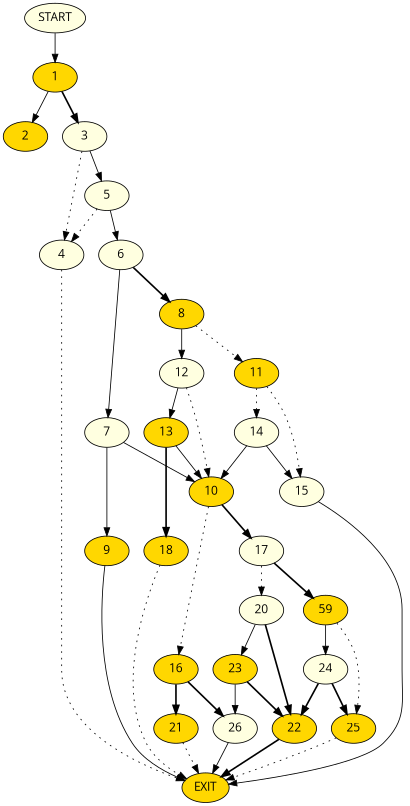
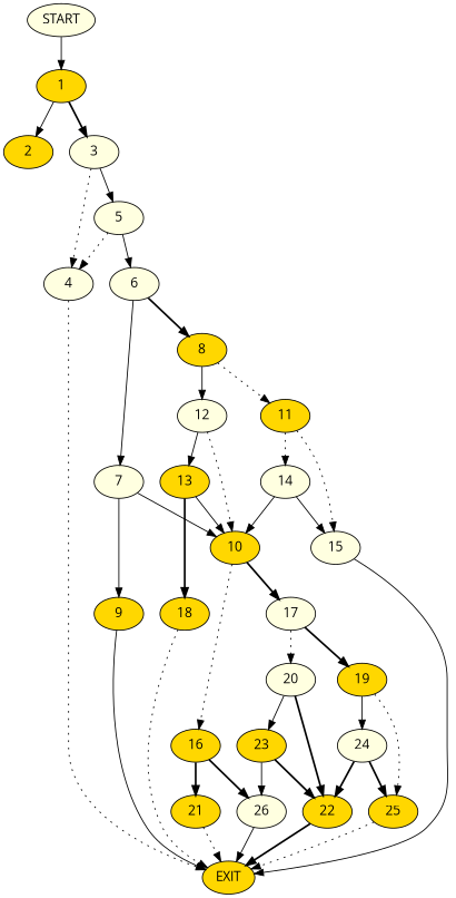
  digraph {
    fontname="Open Sans"
    node [fillcolor=gold fontname="Open Sans" style=filled]
    edge [fontname="Open Sans" style=solid]
    n1 [fillcolor=lightyellow label=START]
    1
    2
    3 [fillcolor=lightyellow]
    n5 [label=EXIT]
    4 [fillcolor=lightyellow]
    5 [fillcolor=lightyellow]
    6 [fillcolor=lightyellow]
    7 [fillcolor=lightyellow]
    8
    9
    10
    11
    12 [fillcolor=lightyellow]
    16
    17 [fillcolor=lightyellow]
    14 [fillcolor=lightyellow]
    15 [fillcolor=lightyellow]
    13
    21
    26 [fillcolor=lightyellow]
-   19 [label=59]
+   19
    20 [fillcolor=lightyellow]
    18
    22
    24 [fillcolor=lightyellow]
    25
    23
    n1 -> 1
    1 -> 2
    1 -> 3 [style=bold]
    3 -> 4 [style=dotted]
    3 -> 5
    4 -> n5 [style=dotted]
    5 -> 4 [style=dotted]
    5 -> 6
    6 -> 7
    6 -> 8 [style=bold]
    7 -> 9
    7 -> 10
    8 -> 11 [style=dotted]
    8 -> 12
    9 -> n5
    10 -> 16 [style=dotted]
    10 -> 17 [style=bold]
    11 -> 14 [style=dotted]
    11 -> 15 [style=dotted]
    12 -> 10 [style=dotted]
    12 -> 13
    16 -> 21 [style=bold]
    16 -> 26 [style=bold]
    17 -> 19 [style=bold]
    17 -> 20 [style=dotted]
    14 -> 10
    14 -> 15
    15 -> n5
    13 -> 10
    13 -> 18 [style=bold]
    21 -> n5 [style=dotted]
    26 -> n5
    19 -> 24
    19 -> 25 [style=dotted]
    20 -> 22 [style=bold]
    20 -> 23
    18 -> n5 [style=dotted]
    22 -> n5 [style=bold]
    24 -> 22 [style=bold]
    24 -> 25 [style=bold]
    25 -> n5 [style=dotted]
    23 -> 26
    23 -> 22 [style=bold]
  }
